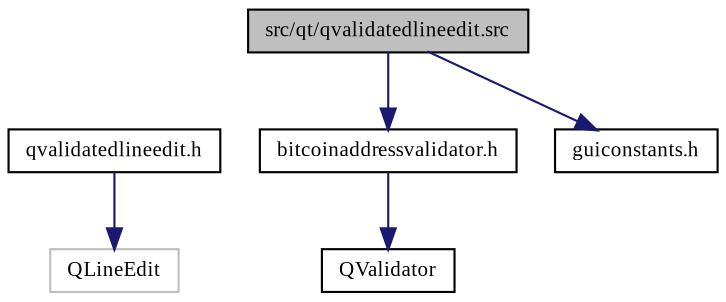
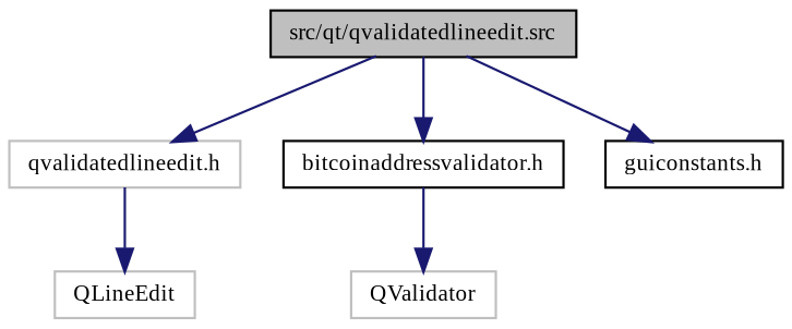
  digraph {
    fontname="Liberation Serif"
    node [color=black fillcolor=white fontname="Liberation Serif" fontsize=10 shape=record style=filled]
    edge [color=midnightblue fontname="Liberation Serif" fontsize=10 labelfontname=Helvetica labelfontsize=10 style=solid]
    n1 [fillcolor=grey75 fontcolor=black height=0.2 label="src/qt/qvalidatedlineedit.src" width=0.4]
-   n2 [height=0.2 label="qvalidatedlineedit.h" width=0.4]
+   n2 [color=grey75 height=0.2 label="qvalidatedlineedit.h" width=0.4]
    n3 [height=0.2 label="bitcoinaddressvalidator.h" width=0.4]
    n4 [height=0.2 label="guiconstants.h" width=0.4]
    n5 [color=grey75 height=0.2 label=QLineEdit width=0.4]
-   n6 [height=0.2 label=QValidator width=0.4]
+   n6 [color=grey75 height=0.2 label=QValidator width=0.4]
+   n1 -> n2
    n1 -> n3
    n1 -> n4
    n2 -> n5
    n3 -> n6
  }
